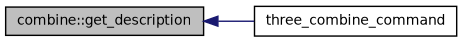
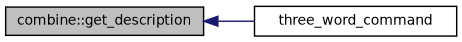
  digraph {
    rankdir=LR
    node [color=black fontname=Helvetica fontsize=10 shape=record style=filled]
    n1 [fillcolor=grey75 fontcolor=black height=0.2 label="combine::get_description" width=0.4]
-   n2 [fillcolor=white height=0.2 label=three_combine_command width=0.4]
+   n2 [fillcolor=white height=0.2 label=three_word_command width=0.4]
    n1 -> n2 [color=midnightblue dir=back fontname=Helvetica fontsize=10 labelfontname=Helvetica labelfontsize=10 style=solid]
  }
